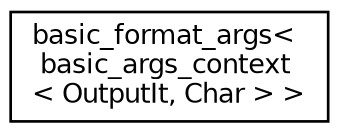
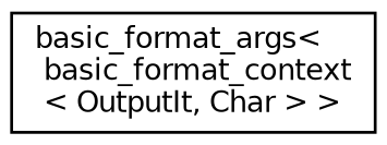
  digraph {
    rankdir=TB
-   n1 [color=black fillcolor=white fontname=Helvetica fontsize=10 height=0.2 label="basic_format_args\<\l basic_args_context\l\< OutputIt, Char \> \>" shape=record style=filled width=0.4]
+   n1 [color=black fillcolor=white fontname=Helvetica fontsize=10 height=0.2 label="basic_format_args\<\l basic_format_context\l\< OutputIt, Char \> \>" shape=record style=filled width=0.4]
  }
